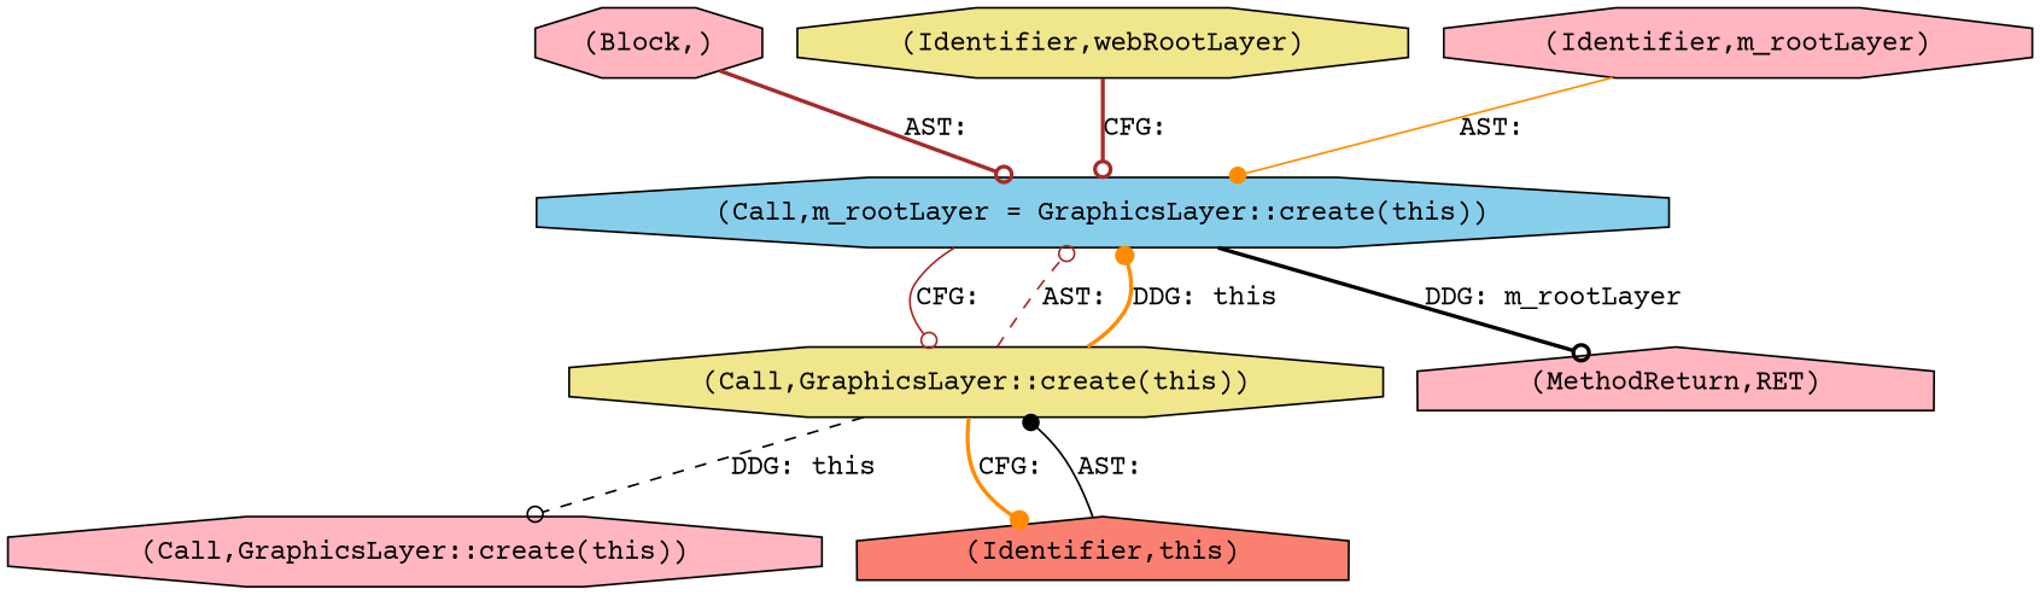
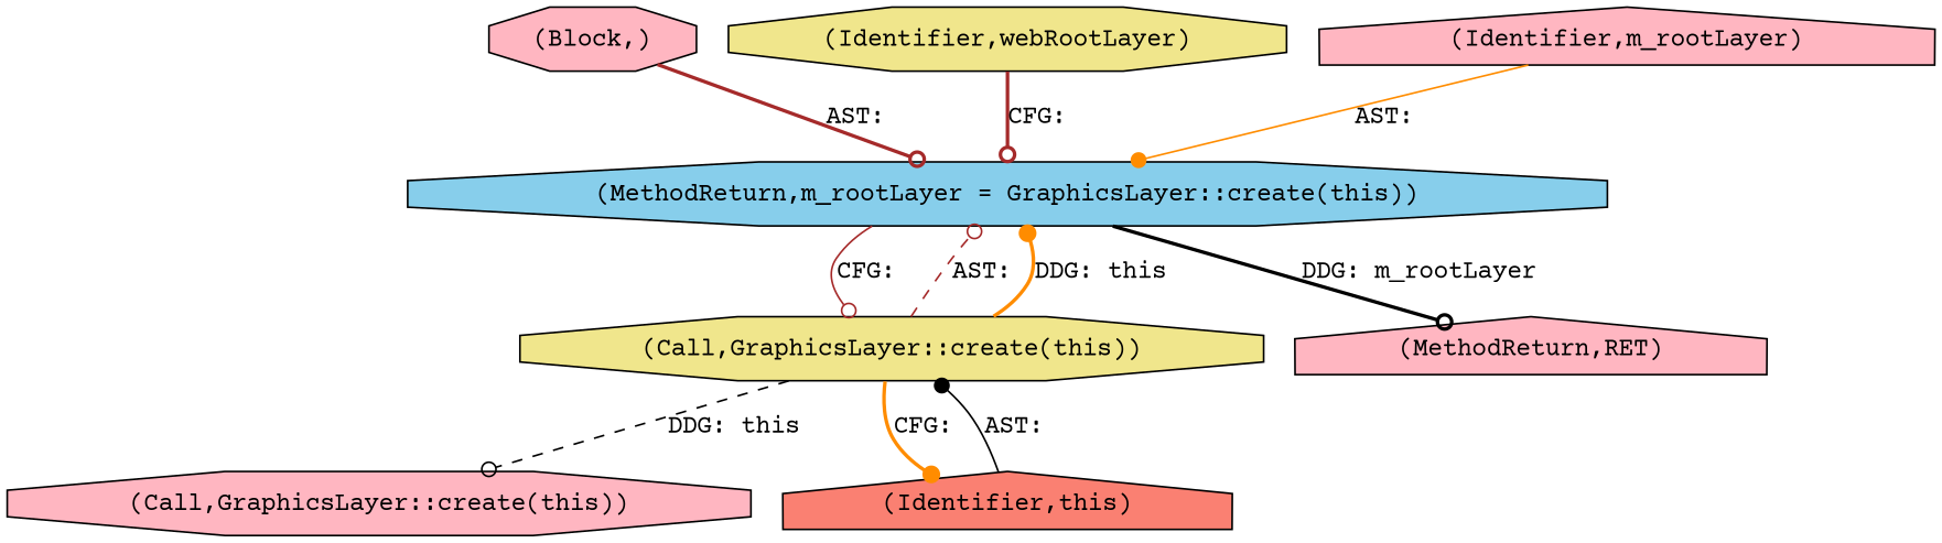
  digraph {
    fontname="Courier Prime"
    node [fillcolor=lightpink fontname="Courier Prime" shape=octagon style=filled]
    edge [arrowhead=odot color=brown fontname="Courier Prime" style=bold]
-   n1 [fillcolor=skyblue label="(Call,m_rootLayer = GraphicsLayer::create(this))"]
+   n1 [fillcolor=skyblue label="(MethodReturn,m_rootLayer = GraphicsLayer::create(this))"]
    n2 [fillcolor=khaki label="(Call,GraphicsLayer::create(this))"]
    n3 [label="(MethodReturn,RET)" shape=house]
    n4 [label="(Call,GraphicsLayer::create(this))"]
    n5 [fillcolor=salmon label="(Identifier,this)" shape=house]
    n6 [label="(Block,)"]
    n7 [fillcolor=khaki label="(Identifier,webRootLayer)"]
-   n8 [label="(Identifier,m_rootLayer)"]
+   n8 [label="(Identifier,m_rootLayer)" shape=house]
    n1 -> n2 [label="CFG: " style=solid]
    n1 -> n3 [color=black label="DDG: m_rootLayer"]
    n2 -> n1 [label="AST: " style=dashed]
    n2 -> n1 [arrowhead=dot color=darkorange label="DDG: this"]
    n2 -> n4 [color=black label="DDG: this" style=dashed]
    n2 -> n5 [arrowhead=dot color=darkorange label="CFG: "]
    n5 -> n2 [arrowhead=dot color=black label="AST: " style=solid]
    n6 -> n1 [label="AST: "]
    n7 -> n1 [label="CFG: "]
    n8 -> n1 [arrowhead=dot color=darkorange label="AST: " style=solid]
  }
